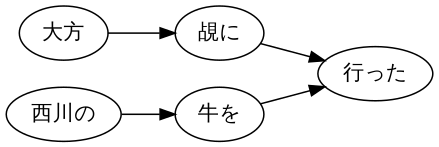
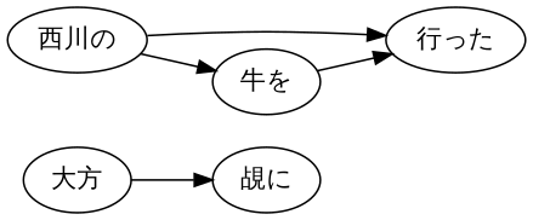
  digraph {
    fontname="Patrick Hand"
    rankdir=LR
    node [fontname="Patrick Hand"]
    edge [fontname="Patrick Hand"]
    n1 [label="大方"]
    n2 [label="覘に"]
    n3 [label="行った"]
    n4 [label="西川の"]
    n5 [label="牛を"]
    n1 -> n2
-   n2 -> n3
+   n4 -> n3
    n4 -> n5
    n5 -> n3
  }
